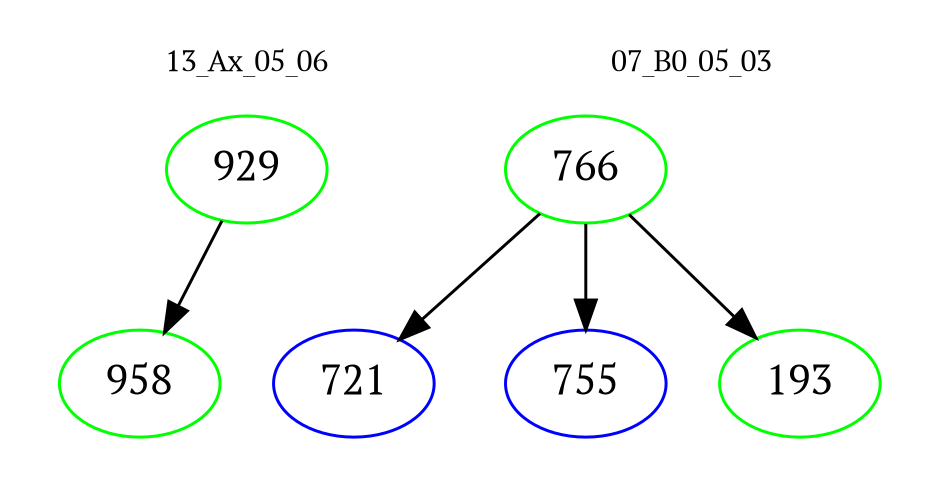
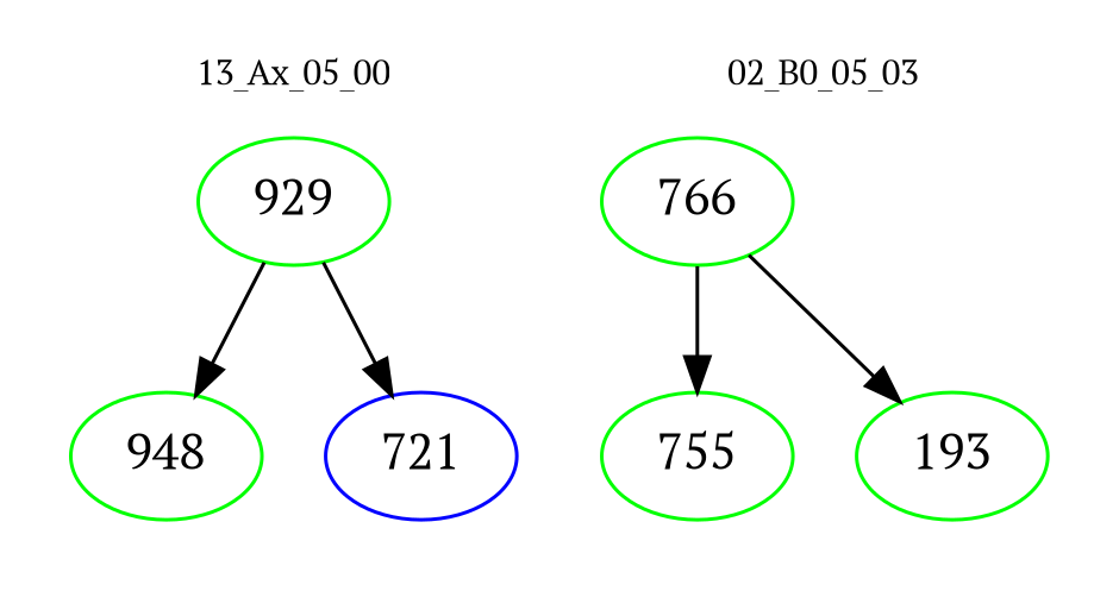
  digraph {
    fontname="PT Serif"
    node [color=green fontname="PT Serif"]
    edge [color=black fontname="PT Serif"]
    n1 [label=929]
    n2 [color=blue label=721]
-   n3 [label=958]
+   n3 [label=948]
    n4 [label=766]
-   n5 [color=blue label=755]
+   n5 [label=755]
    n6 [label=193]
    subgraph cluster_1 {
      color=white
      fontsize=10
-     label="13_Ax_05_06"
+     label="13_Ax_05_00"
      n1
      n2
      n3
    }
    subgraph cluster_2 {
      color=white
      fontsize=10
-     label="07_B0_05_03"
+     label="02_B0_05_03"
      n4
      n5
      n6
    }
-   n4 -> n2
+   n1 -> n2
    n1 -> n3
    n4 -> n5
    n4 -> n6
  }
